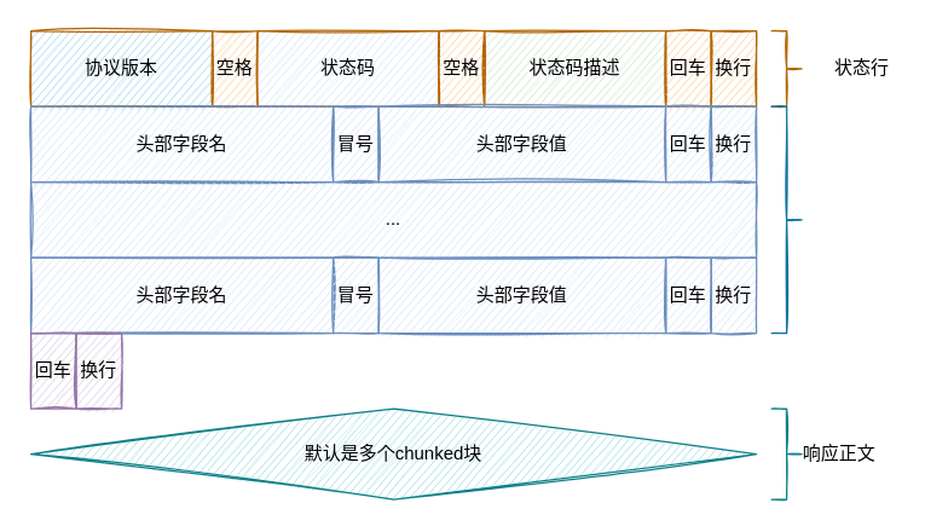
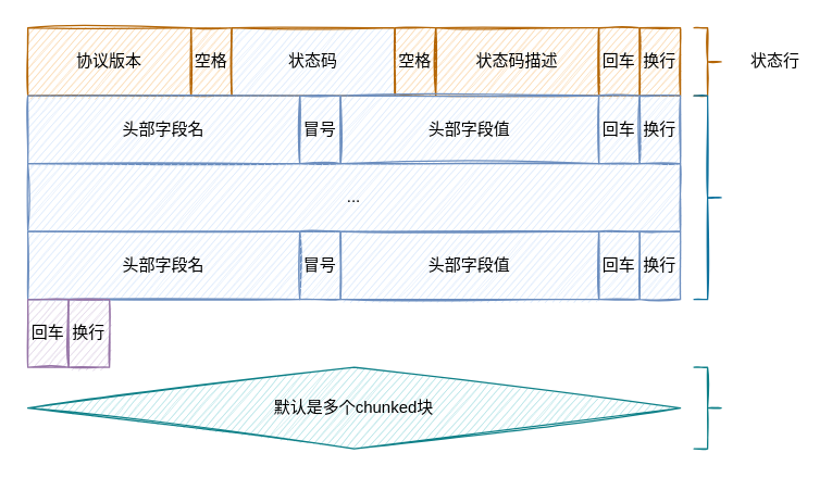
  <mxCell id="0" />
  <mxCell id="1" parent="0" />
- <mxCell id="2" value="协议版本" style="rounded=0;whiteSpace=wrap;html=1;fillStyle=auto;fillColor=#b1ddf0;gradientDirection=north;sketch=1;strokeColor=#b46504;" parent="1" vertex="1"><mxGeometry x="20" y="20" width="120" height="50" as="geometry" /></mxCell>
+ <mxCell id="2" value="协议版本" style="rounded=0;whiteSpace=wrap;html=1;fillStyle=auto;fillColor=#fad7ac;gradientDirection=north;sketch=1;strokeColor=#b46504;" parent="1" vertex="1"><mxGeometry x="20" y="20" width="120" height="50" as="geometry" /></mxCell>
  <mxCell id="3" value="空格" style="rounded=0;whiteSpace=wrap;html=1;fillStyle=auto;fillColor=#fad7ac;gradientDirection=north;sketch=1;strokeColor=#b46504;" parent="1" vertex="1"><mxGeometry x="140" y="20" width="30" height="50" as="geometry" /></mxCell>
  <mxCell id="4" value="状态码" style="rounded=0;whiteSpace=wrap;html=1;fillStyle=auto;fillColor=#dae8fc;gradientDirection=north;sketch=1;strokeColor=#b46504;" parent="1" vertex="1"><mxGeometry x="170" y="20" width="120" height="50" as="geometry" /></mxCell>
  <mxCell id="5" value="空格" style="rounded=0;whiteSpace=wrap;html=1;fillStyle=auto;fillColor=#fad7ac;gradientDirection=north;sketch=1;strokeColor=#b46504;" parent="1" vertex="1"><mxGeometry x="290" y="20" width="30" height="50" as="geometry" /></mxCell>
- <mxCell id="6" value="状态码描述" style="rounded=0;whiteSpace=wrap;html=1;fillStyle=auto;fillColor=#d5e8d4;gradientDirection=north;sketch=1;strokeColor=#b46504;" parent="1" vertex="1"><mxGeometry x="320" y="20" width="120" height="50" as="geometry" /></mxCell>
+ <mxCell id="6" value="状态码描述" style="rounded=0;whiteSpace=wrap;html=1;fillStyle=auto;fillColor=#fad7ac;gradientDirection=north;sketch=1;strokeColor=#b46504;" parent="1" vertex="1"><mxGeometry x="320" y="20" width="120" height="50" as="geometry" /></mxCell>
  <mxCell id="7" value="回车" style="rounded=0;whiteSpace=wrap;html=1;fillStyle=auto;fillColor=#fad7ac;gradientDirection=north;sketch=1;strokeColor=#b46504;" parent="1" vertex="1"><mxGeometry x="440" y="20" width="30" height="50" as="geometry" /></mxCell>
  <mxCell id="8" value="换行" style="rounded=0;whiteSpace=wrap;html=1;fillStyle=auto;fillColor=#fad7ac;gradientDirection=north;sketch=1;strokeColor=#b46504;" parent="1" vertex="1"><mxGeometry x="470" y="20" width="30" height="50" as="geometry" /></mxCell>
  <mxCell id="9" value="" style="shape=curlyBracket;whiteSpace=wrap;html=1;rounded=0;flipH=1;fillStyle=auto;fillColor=#fad7ac;gradientDirection=north;sketch=1;strokeColor=#b46504;" parent="1" vertex="1"><mxGeometry x="510" y="20" width="20" height="50" as="geometry" /></mxCell>
  <mxCell id="10" value="状态行" style="text;html=1;align=center;verticalAlign=middle;whiteSpace=wrap;rounded=0;fillStyle=auto;sketch=1;" parent="1" vertex="1"><mxGeometry x="550" y="30" width="40" height="30" as="geometry" /></mxCell>
  <mxCell id="11" value="头部字段名" style="rounded=0;whiteSpace=wrap;html=1;fillStyle=auto;fillColor=#dae8fc;gradientDirection=north;sketch=1;strokeColor=#6c8ebf;" parent="1" vertex="1"><mxGeometry x="20" y="70" width="200" height="50" as="geometry" /></mxCell>
  <mxCell id="12" value="冒号" style="rounded=0;whiteSpace=wrap;html=1;fillStyle=auto;fillColor=#dae8fc;gradientDirection=north;sketch=1;strokeColor=#6c8ebf;" parent="1" vertex="1"><mxGeometry x="220" y="70" width="30" height="50" as="geometry" /></mxCell>
  <mxCell id="13" value="头部字段值" style="rounded=0;whiteSpace=wrap;html=1;fillStyle=auto;fillColor=#dae8fc;gradientDirection=north;sketch=1;strokeColor=#6c8ebf;" parent="1" vertex="1"><mxGeometry x="250" y="70" width="190" height="50" as="geometry" /></mxCell>
  <mxCell id="14" value="回车" style="rounded=0;whiteSpace=wrap;html=1;fillStyle=auto;fillColor=#dae8fc;gradientDirection=north;sketch=1;strokeColor=#6c8ebf;" parent="1" vertex="1"><mxGeometry x="440" y="70" width="30" height="50" as="geometry" /></mxCell>
  <mxCell id="15" value="换行" style="rounded=0;whiteSpace=wrap;html=1;fillStyle=auto;fillColor=#dae8fc;gradientDirection=north;sketch=1;strokeColor=#6c8ebf;" parent="1" vertex="1"><mxGeometry x="470" y="70" width="30" height="50" as="geometry" /></mxCell>
  <mxCell id="16" value="..." style="rounded=0;whiteSpace=wrap;html=1;fillStyle=auto;fillColor=#dae8fc;gradientDirection=north;sketch=1;strokeColor=#6c8ebf;" parent="1" vertex="1"><mxGeometry x="20" y="120" width="480" height="50" as="geometry" /></mxCell>
  <mxCell id="17" value="头部字段名" style="rounded=0;whiteSpace=wrap;html=1;fillStyle=auto;fillColor=#dae8fc;gradientDirection=north;sketch=1;strokeColor=#6c8ebf;" parent="1" vertex="1"><mxGeometry x="20" y="170" width="200" height="50" as="geometry" /></mxCell>
  <mxCell id="18" value="冒号" style="rounded=0;whiteSpace=wrap;html=1;fillStyle=auto;fillColor=#dae8fc;gradientDirection=north;sketch=1;strokeColor=#6c8ebf;" parent="1" vertex="1"><mxGeometry x="220" y="170" width="30" height="50" as="geometry" /></mxCell>
  <mxCell id="19" value="头部字段值" style="rounded=0;whiteSpace=wrap;html=1;fillStyle=auto;fillColor=#dae8fc;gradientDirection=north;sketch=1;strokeColor=#6c8ebf;" parent="1" vertex="1"><mxGeometry x="250" y="170" width="190" height="50" as="geometry" /></mxCell>
  <mxCell id="20" value="回车" style="rounded=0;whiteSpace=wrap;html=1;fillStyle=auto;fillColor=#dae8fc;gradientDirection=north;sketch=1;strokeColor=#6c8ebf;" parent="1" vertex="1"><mxGeometry x="440" y="170" width="30" height="50" as="geometry" /></mxCell>
  <mxCell id="21" value="换行" style="rounded=0;whiteSpace=wrap;html=1;fillStyle=auto;fillColor=#dae8fc;gradientDirection=north;sketch=1;strokeColor=#6c8ebf;" parent="1" vertex="1"><mxGeometry x="470" y="170" width="30" height="50" as="geometry" /></mxCell>
  <mxCell id="22" value="" style="shape=curlyBracket;whiteSpace=wrap;html=1;rounded=0;flipH=1;fillStyle=auto;gradientDirection=north;sketch=1;fillColor=#b1ddf0;strokeColor=#10739e;" parent="1" vertex="1"><mxGeometry x="510" y="70" width="20" height="150" as="geometry" /></mxCell>
  <mxCell id="23" value="默认是多个chunked块" style="rhombus;whiteSpace=wrap;html=1;fillStyle=auto;fillColor=#b0e3e6;gradientDirection=north;sketch=1;strokeColor=#0e8088;" parent="1" vertex="1"><mxGeometry x="20" y="270" width="480" height="60" as="geometry" /></mxCell>
  <mxCell id="24" value="" style="shape=curlyBracket;whiteSpace=wrap;html=1;rounded=0;flipH=1;fillStyle=auto;fillColor=#b0e3e6;gradientDirection=north;sketch=1;strokeColor=#0e8088;" parent="1" vertex="1"><mxGeometry x="510" y="270" width="20" height="60" as="geometry" /></mxCell>
- <mxCell id="25" value="响应正文" style="text;html=1;align=center;verticalAlign=middle;whiteSpace=wrap;rounded=0;fillStyle=auto;sketch=1;" parent="1" vertex="1"><mxGeometry x="530" y="285" width="50" height="30" as="geometry" /></mxCell>
  <mxCell id="26" value="回车" style="rounded=0;whiteSpace=wrap;html=1;fillStyle=auto;fillColor=#e1d5e7;gradientDirection=north;sketch=1;strokeColor=#9673a6;" parent="1" vertex="1"><mxGeometry x="20" y="220" width="30" height="50" as="geometry" /></mxCell>
  <mxCell id="27" value="换行" style="rounded=0;whiteSpace=wrap;html=1;fillStyle=auto;fillColor=#e1d5e7;gradientDirection=north;sketch=1;strokeColor=#9673a6;" parent="1" vertex="1"><mxGeometry x="50" y="220" width="30" height="50" as="geometry" /></mxCell>
